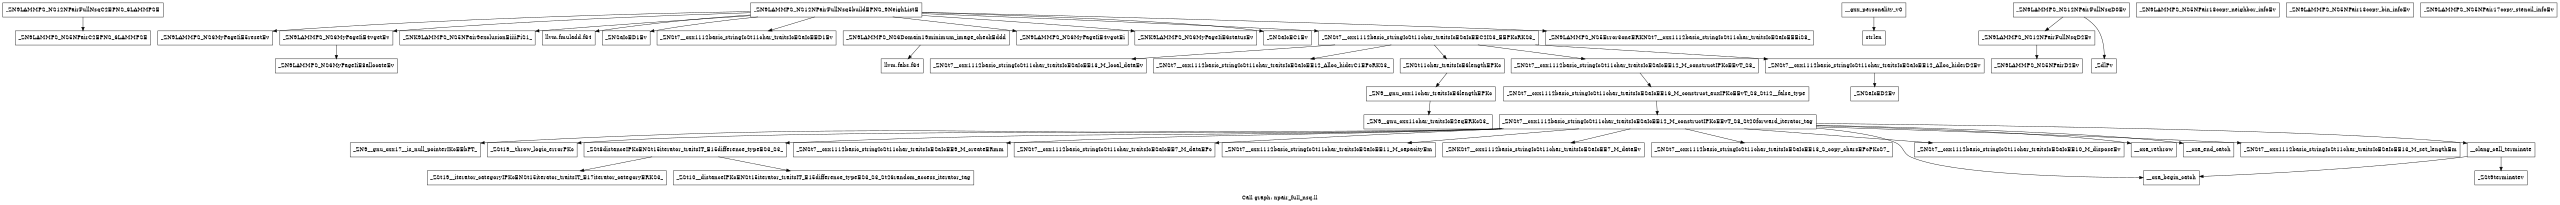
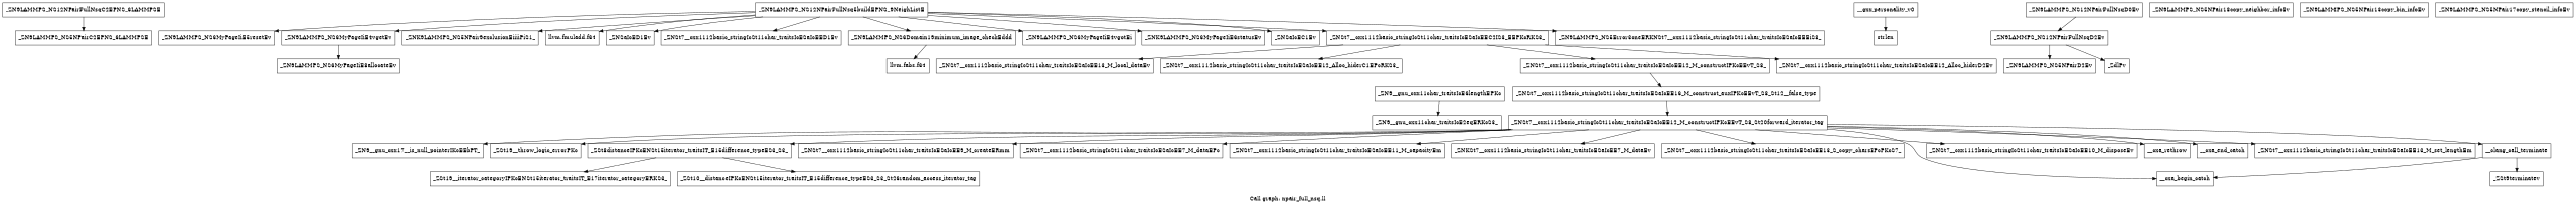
  digraph {
    label="Call graph: npair_full_nsq.ll"
    node [shape=record]
    n1 [label="{_ZN9LAMMPS_NS12NPairFullNsqC2EPNS_6LAMMPSE}"]
    n2 [label="{_ZN9LAMMPS_NS5NPairC2EPNS_6LAMMPSE}"]
    n3 [label="{_ZN9LAMMPS_NS12NPairFullNsq5buildEPNS_9NeighListE}"]
    n4 [label="{_ZN9LAMMPS_NS6MyPageIiE5resetEv}"]
    n5 [label="{_ZN9LAMMPS_NS6MyPageIiE4vgetEv}"]
    n6 [label="{_ZNK9LAMMPS_NS5NPair9exclusionEiiiiPiS1_}"]
    n7 [label="{llvm.fmuladd.f64}"]
    n8 [label="{_ZNSaIcED1Ev}"]
    n9 [label="{_ZNSt7__cxx1112basic_stringIcSt11char_traitsIcESaIcEED1Ev}"]
    n10 [label="{_ZN9LAMMPS_NS6Domain19minimum_image_checkEddd}"]
    n11 [label="{_ZN9LAMMPS_NS6MyPageIiE4vgotEi}"]
    n12 [label="{_ZNK9LAMMPS_NS6MyPageIiE6statusEv}"]
    n13 [label="{_ZNSaIcEC1Ev}"]
    n14 [label="{_ZNSt7__cxx1112basic_stringIcSt11char_traitsIcESaIcEEC2IS3_EEPKcRKS3_}"]
    n15 [label="{_ZN9LAMMPS_NS5Error3oneERKNSt7__cxx1112basic_stringIcSt11char_traitsIcESaIcEEEiS8_}"]
    n16 [label="{_ZN9LAMMPS_NS6MyPageIiE8allocateEv}"]
    n17 [label="{llvm.fabs.f64}"]
    n18 [label="{_ZNSt7__cxx1112basic_stringIcSt11char_traitsIcESaIcEE13_M_local_dataEv}"]
    n19 [label="{_ZNSt7__cxx1112basic_stringIcSt11char_traitsIcESaIcEE12_Alloc_hiderC1EPcRKS3_}"]
-   n20 [label="{_ZNSt11char_traitsIcE6lengthEPKc}"]
    n21 [label="{_ZNSt7__cxx1112basic_stringIcSt11char_traitsIcESaIcEE12_M_constructIPKcEEvT_S8_}"]
    n22 [label="{_ZNSt7__cxx1112basic_stringIcSt11char_traitsIcESaIcEE12_Alloc_hiderD2Ev}"]
    n23 [label="{_ZN9__gnu_cxx11char_traitsIcE6lengthEPKc}"]
    n24 [label="{_ZNSt7__cxx1112basic_stringIcSt11char_traitsIcESaIcEE16_M_construct_auxIPKcEEvT_S8_St12__false_type}"]
-   n25 [label="{_ZNSaIcED2Ev}"]
    n26 [label="{_ZN9__gnu_cxx11char_traitsIcE2eqERKcS3_}"]
    n27 [label="{strlen}"]
    n28 [label="{_ZNSt7__cxx1112basic_stringIcSt11char_traitsIcESaIcEE12_M_constructIPKcEEvT_S8_St20forward_iterator_tag}"]
    n29 [label="{__gxx_personality_v0}"]
    n30 [label="{_ZN9LAMMPS_NS12NPairFullNsqD2Ev}"]
    n31 [label="{_ZN9LAMMPS_NS5NPairD2Ev}"]
    n32 [label="{_ZN9LAMMPS_NS12NPairFullNsqD0Ev}"]
    n33 [label="{_ZdlPv}"]
    n34 [label="{_ZN9LAMMPS_NS5NPair18copy_neighbor_infoEv}"]
    n35 [label="{_ZN9LAMMPS_NS5NPair13copy_bin_infoEv}"]
    n36 [label="{_ZN9LAMMPS_NS5NPair17copy_stencil_infoEv}"]
    n37 [label="{_ZN9__gnu_cxx17__is_null_pointerIKcEEbPT_}"]
    n38 [label="{_ZSt19__throw_logic_errorPKc}"]
    n39 [label="{_ZSt8distanceIPKcENSt15iterator_traitsIT_E15difference_typeES3_S3_}"]
    n40 [label="{_ZNSt7__cxx1112basic_stringIcSt11char_traitsIcESaIcEE9_M_createERmm}"]
    n41 [label="{_ZNSt7__cxx1112basic_stringIcSt11char_traitsIcESaIcEE7_M_dataEPc}"]
    n42 [label="{_ZNSt7__cxx1112basic_stringIcSt11char_traitsIcESaIcEE11_M_capacityEm}"]
    n43 [label="{_ZNKSt7__cxx1112basic_stringIcSt11char_traitsIcESaIcEE7_M_dataEv}"]
    n44 [label="{_ZNSt7__cxx1112basic_stringIcSt11char_traitsIcESaIcEE13_S_copy_charsEPcPKcS7_}"]
    n45 [label="{__cxa_begin_catch}"]
    n46 [label="{_ZNSt7__cxx1112basic_stringIcSt11char_traitsIcESaIcEE10_M_disposeEv}"]
    n47 [label="{__cxa_rethrow}"]
    n48 [label="{__cxa_end_catch}"]
    n49 [label="{_ZNSt7__cxx1112basic_stringIcSt11char_traitsIcESaIcEE13_M_set_lengthEm}"]
    n50 [label="{__clang_call_terminate}"]
    n51 [label="{_ZSt19__iterator_categoryIPKcENSt15iterator_traitsIT_E17iterator_categoryERKS3_}"]
    n52 [label="{_ZSt10__distanceIPKcENSt15iterator_traitsIT_E15difference_typeES3_S3_St26random_access_iterator_tag}"]
    n53 [label="{_ZSt9terminatev}"]
    n1 -> n2
    n3 -> n4
    n3 -> n5
    n3 -> n6
    n3 -> n7
    n3 -> n8
    n3 -> n9
+   n3 -> n10
    n3 -> n11
    n3 -> n12
    n3 -> n13
    n3 -> n14
    n3 -> n15
    n5 -> n16
    n10 -> n17
    n14 -> n18
    n14 -> n19
-   n14 -> n20
    n14 -> n21
    n14 -> n22
-   n20 -> n23
    n21 -> n24
-   n22 -> n25
    n23 -> n26
    n24 -> n28
    n28 -> n37
    n28 -> n38
    n28 -> n39
    n28 -> n40
    n28 -> n41
    n28 -> n42
    n28 -> n43
    n28 -> n44
    n28 -> n45
    n28 -> n46
    n28 -> n47
    n28 -> n48
    n28 -> n49
    n28 -> n50
    n29 -> n27
    n30 -> n31
    n32 -> n30
-   n32 -> n33
+   n30 -> n33
    n39 -> n51
    n39 -> n52
    n50 -> n45
    n50 -> n53
  }
